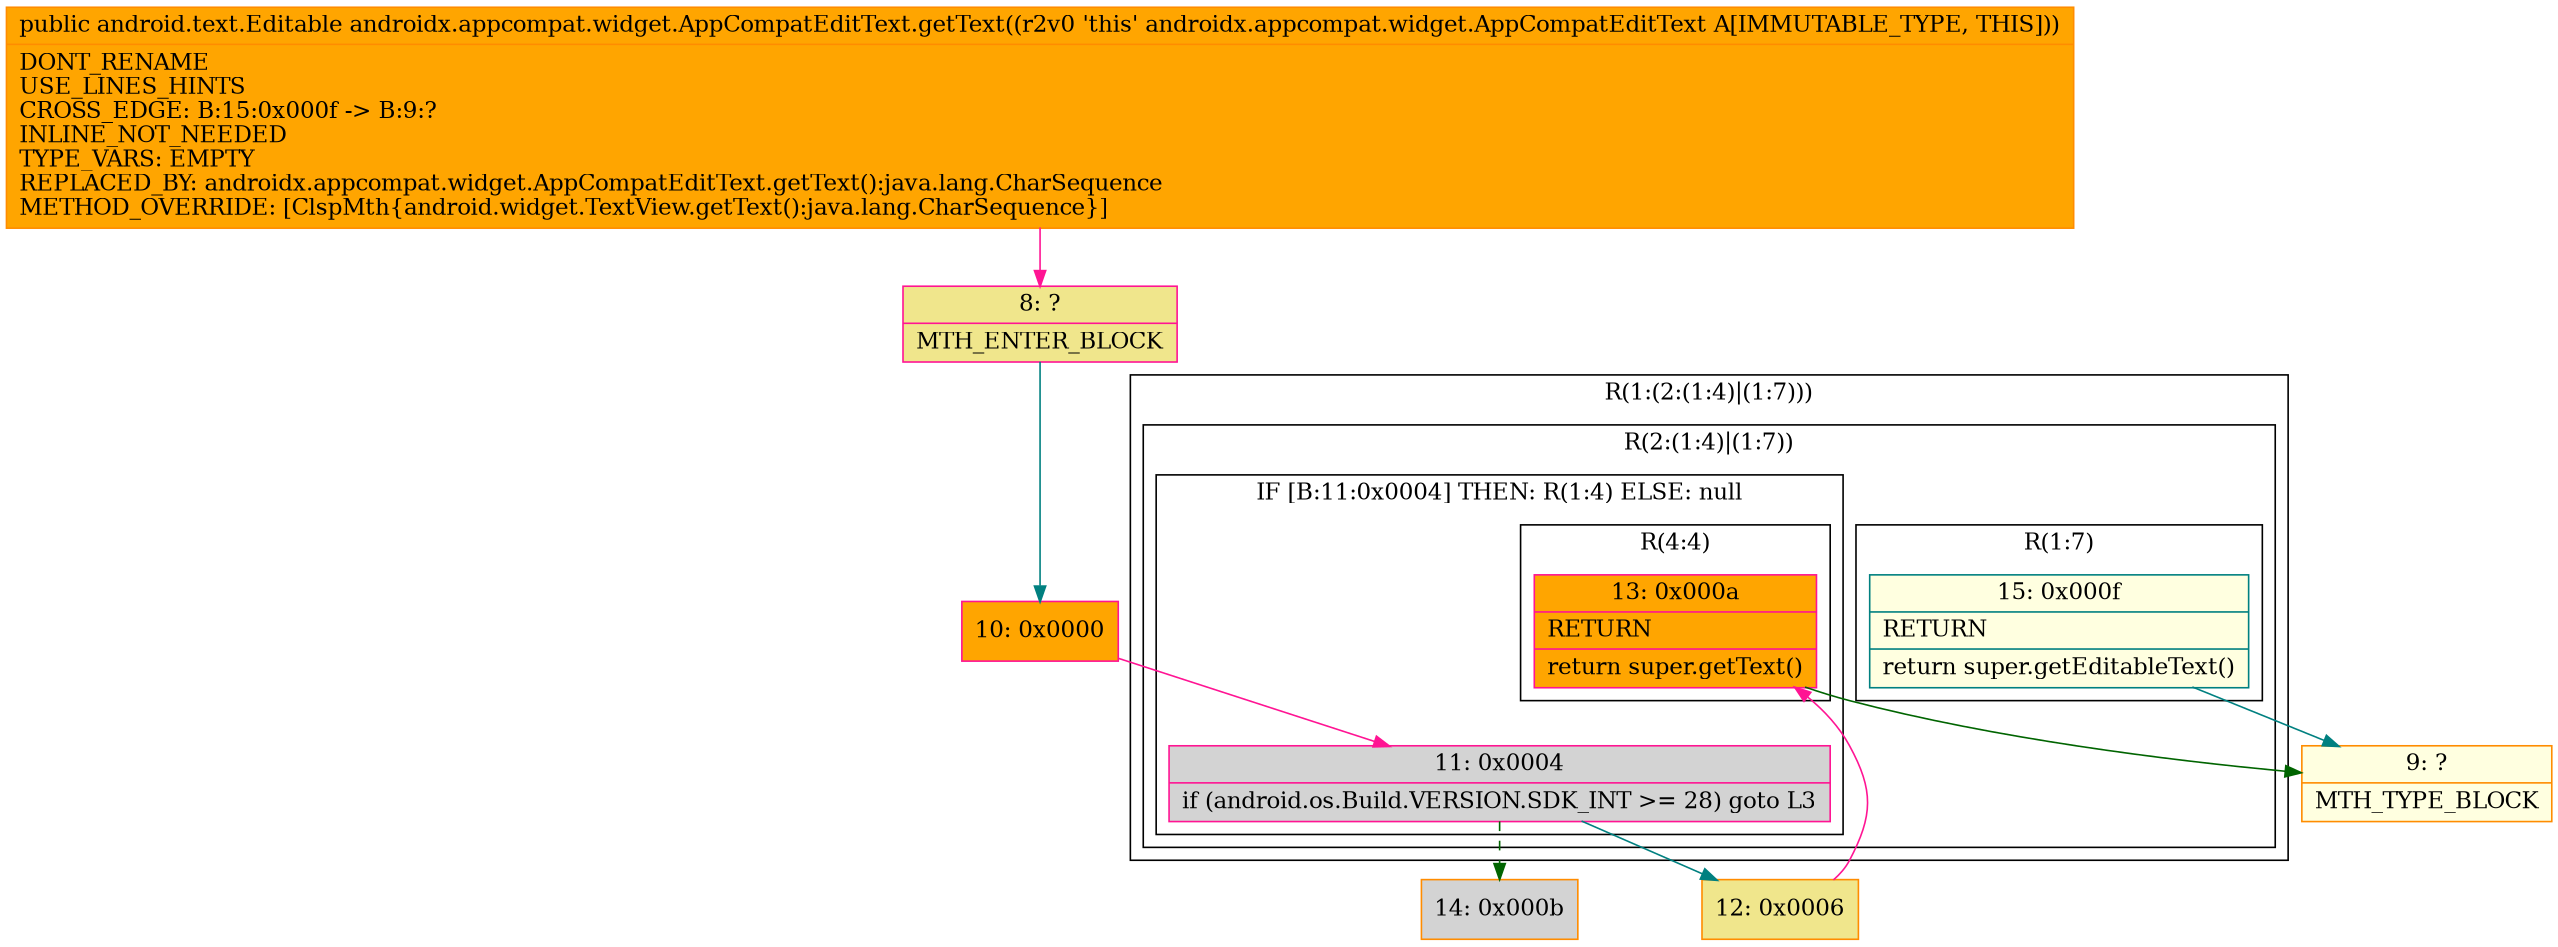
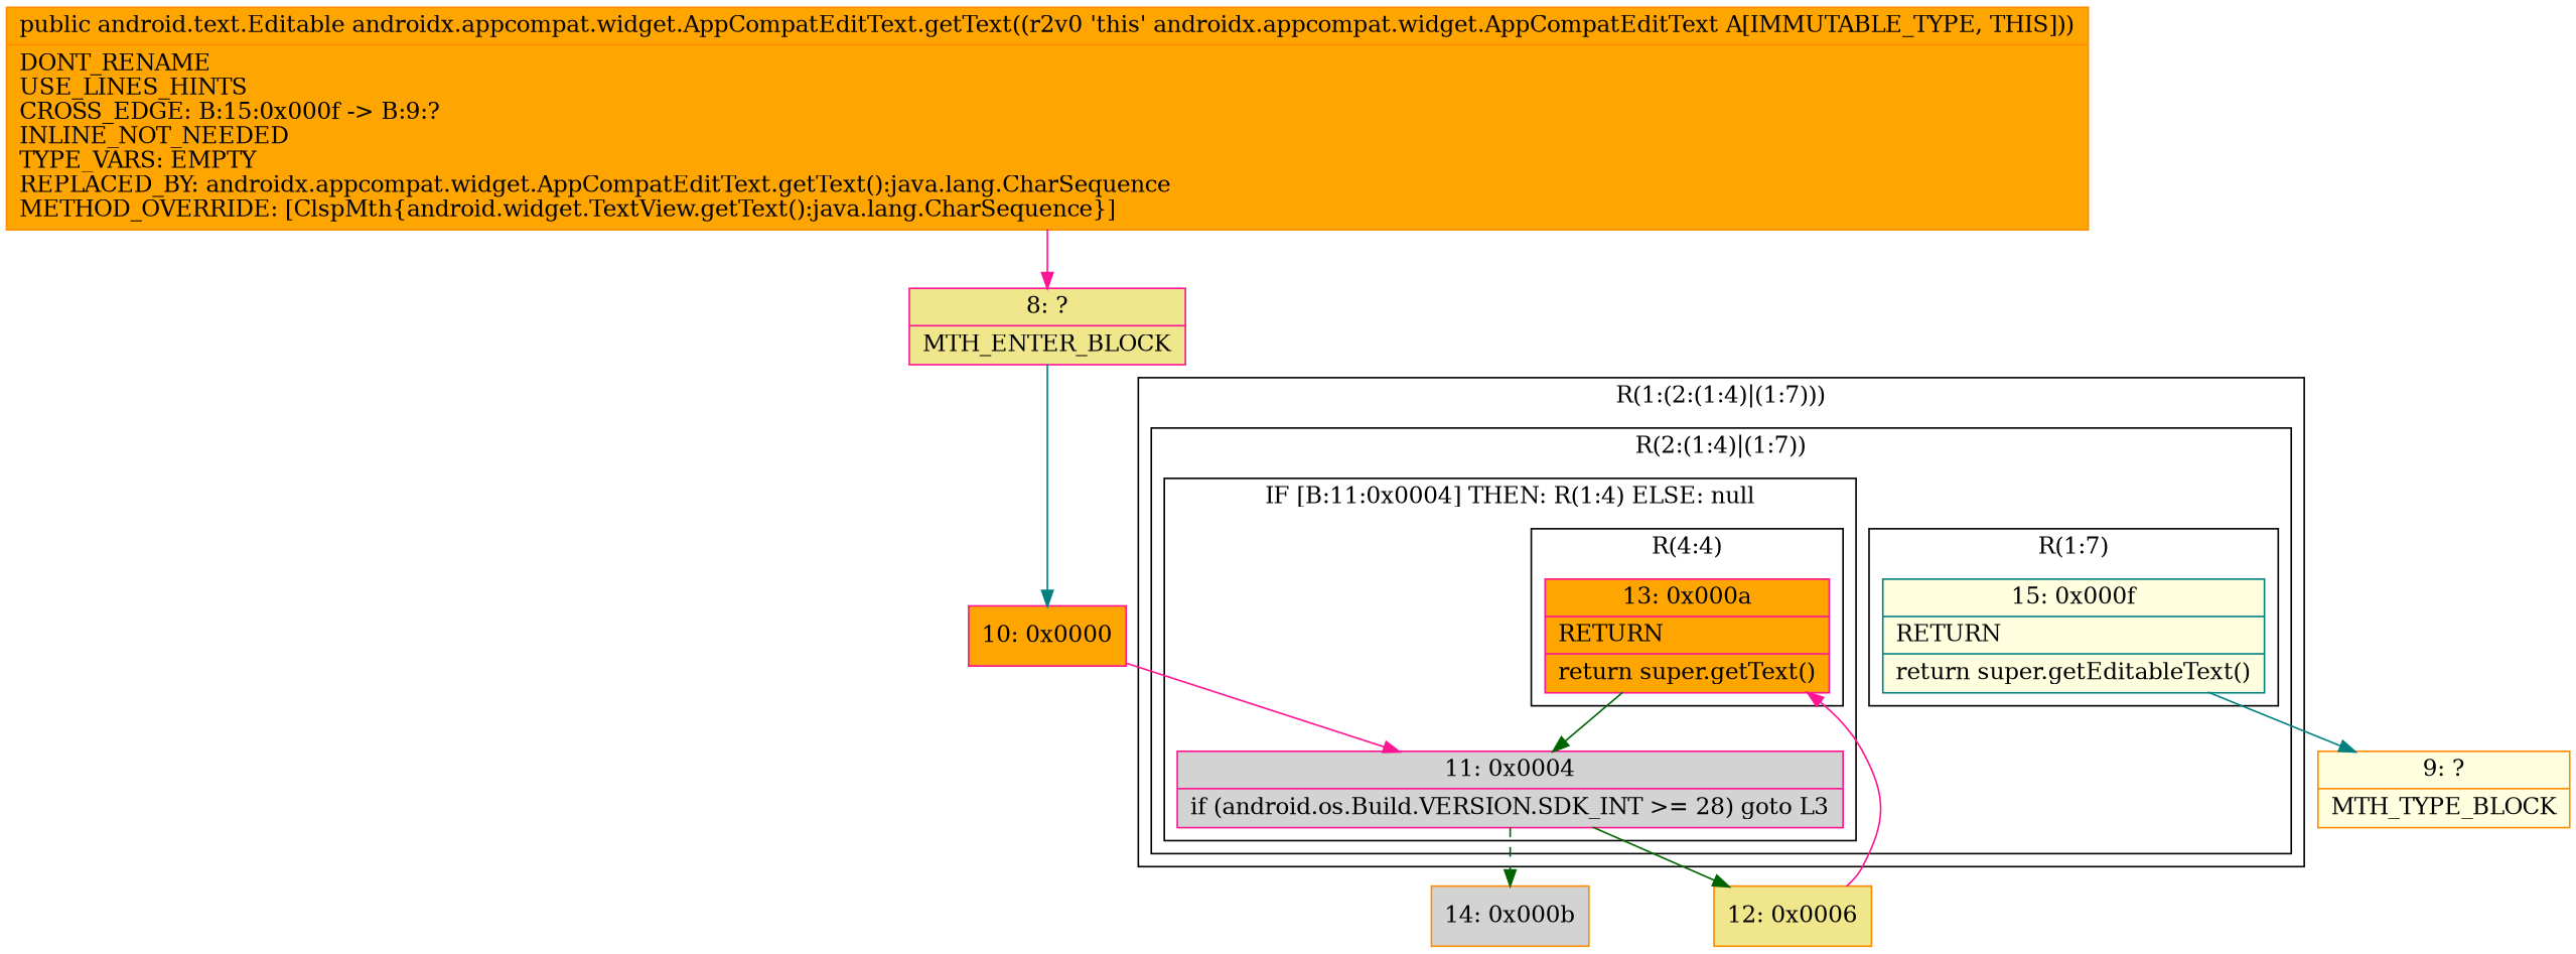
  digraph {
    node [color=deeppink fillcolor=orange shape=record style=filled]
    edge [color=darkgreen]
    n1 [label="{13\:\ 0x000a|RETURN\l|return super.getText()\l}"]
    n2 [fillcolor=lightgrey label="{11\:\ 0x0004|if (android.os.Build.VERSION.SDK_INT \>= 28) goto L3\l}"]
    n3 [color=teal fillcolor=lightyellow label="{15\:\ 0x000f|RETURN\l|return super.getEditableText()\l}"]
    n4 [color=darkorange fillcolor=lightyellow label="{9\:\ ?|MTH_TYPE_BLOCK\l}"]
    n5 [color=darkorange fillcolor=khaki label="{12\:\ 0x0006}"]
    n6 [color=darkorange fillcolor=lightgrey label="{14\:\ 0x000b}"]
    n7 [fillcolor=khaki label="{8\:\ ?|MTH_ENTER_BLOCK\l}"]
    n8 [label="{10\:\ 0x0000}"]
    n9 [color=darkorange label="{public android.text.Editable androidx.appcompat.widget.AppCompatEditText.getText((r2v0 'this' androidx.appcompat.widget.AppCompatEditText A[IMMUTABLE_TYPE, THIS]))  | DONT_RENAME\lUSE_LINES_HINTS\lCROSS_EDGE: B:15:0x000f \-\> B:9:?\lINLINE_NOT_NEEDED\lTYPE_VARS: EMPTY\lREPLACED_BY: androidx.appcompat.widget.AppCompatEditText.getText():java.lang.CharSequence\lMETHOD_OVERRIDE: [ClspMth\{android.widget.TextView.getText():java.lang.CharSequence\}]\l}"]
    subgraph cluster_1 {
      label="R(1:(2:(1:4)|(1:7)))"
      subgraph cluster_2 {
        label="R(2:(1:4)|(1:7))"
        subgraph cluster_3 {
          label="IF [B:11:0x0004] THEN: R(1:4) ELSE: null"
          n2
          subgraph cluster_4 {
            label="R(4:4)"
            n1
          }
        }
        subgraph cluster_5 {
          label="R(1:7)"
          n3
        }
      }
    }
-   n1 -> n4
-   n2 -> n5 [color=teal]
+   n1 -> n2
+   n2 -> n5
    n2 -> n6 [style=dashed]
    n3 -> n4 [color=teal]
    n5 -> n1 [color=deeppink]
    n7 -> n8 [color=teal]
    n8 -> n2 [color=deeppink]
    n9 -> n7 [color=deeppink]
  }
